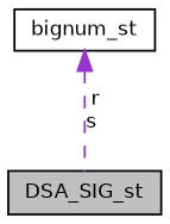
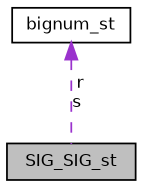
  digraph {
    fontname="DejaVu Sans"
    node [color=black fontname="DejaVu Sans" fontsize=10 shape=record style=filled]
-   n1 [fillcolor=grey75 fontcolor=black height=0.2 label=DSA_SIG_st width=0.4]
+   n1 [fillcolor=grey75 fontcolor=black height=0.2 label=SIG_SIG_st width=0.4]
    n2 [fillcolor=white height=0.2 label=bignum_st width=0.4]
    n2 -> n1 [color=darkorchid3 dir=back fontname="DejaVu Sans" fontsize=10 label=" r\ns" labelfontname=Helvetica labelfontsize=10 style=dashed]
  }
